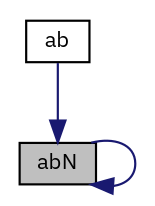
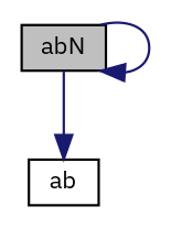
  digraph {
    rankdir=TB
    fontname="IBM Plex Sans"
    node [color=black fontname="IBM Plex Sans" fontsize=10 shape=record style=filled]
    edge [color=midnightblue fontname="IBM Plex Sans" fontsize=10 labelfontname=Helvetica labelfontsize=10 style=solid]
    n1 [fillcolor=grey75 fontcolor=black height=0.2 label=abN width=0.4]
    n2 [fillcolor=white height=0.2 label=ab width=0.4]
    n1 -> n1
-   n2 -> n1
+   n1 -> n2
  }
